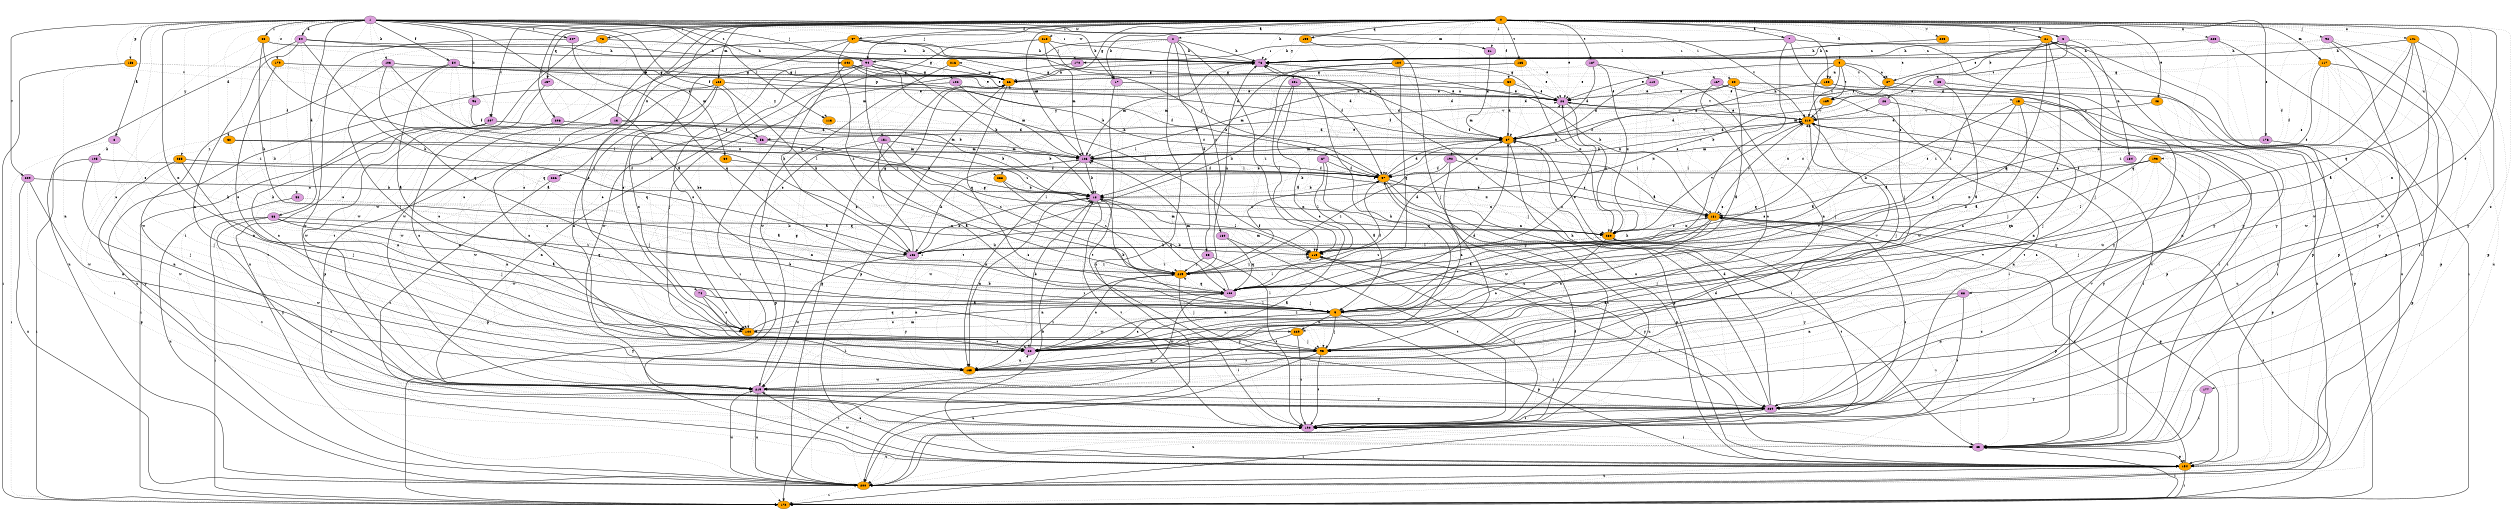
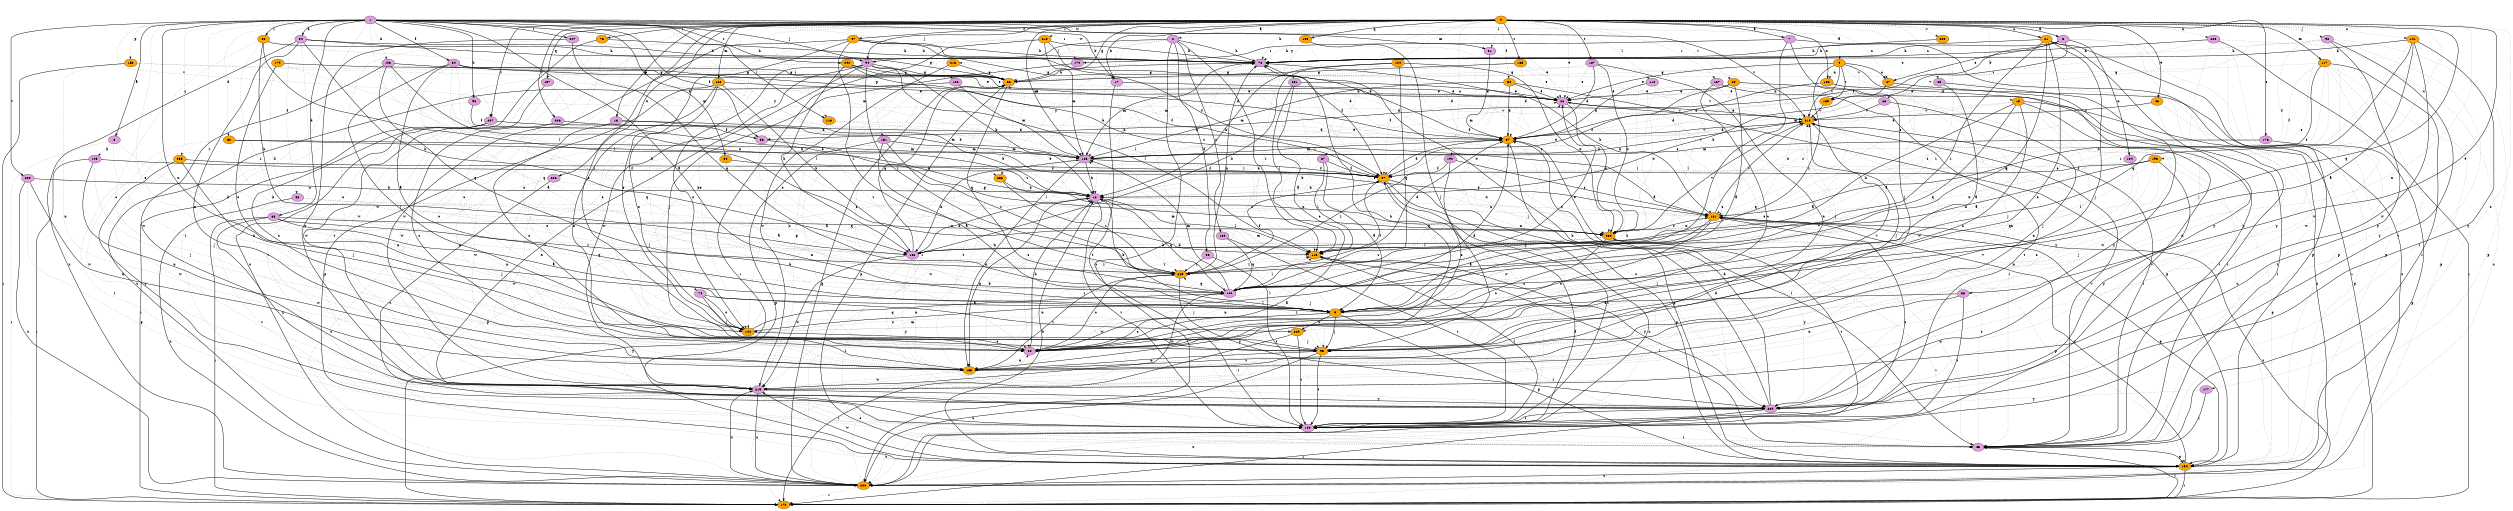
  strict digraph {
    node [fillcolor=plum style=filled]
    edge [style=bold]
    0 [fillcolor=orange]
    2
    4 [fillcolor=orange]
    5
    7
    13
    15 [fillcolor=orange]
    17
    21 [fillcolor=orange]
    23
    25
    38
    43 [fillcolor=orange]
    n14 [label=26]
    47 [fillcolor=orange]
    50 [fillcolor=orange]
    66 [fillcolor=orange]
    67
    74
    76
    78 [fillcolor=orange]
    80 [fillcolor=orange]
    81
    92
    94
    110
    113 [fillcolor=orange]
    117 [fillcolor=orange]
    122 [fillcolor=orange]
    124 [fillcolor=orange]
    126
    133 [fillcolor=orange]
    141 [fillcolor=orange]
    144 [fillcolor=orange]
    151
    155 [fillcolor=orange]
    157
    163
    167
    176
    177
    185 [fillcolor=orange]
    187
    192
    193 [fillcolor=orange]
    205 [fillcolor=orange]
    206
    207
    213 [fillcolor=orange]
    216 [fillcolor=orange]
    219
    225
    226
    229 [fillcolor=orange]
    231
    115 [fillcolor=orange]
    238 [fillcolor=orange]
    18
    35
    180
    200 [fillcolor=orange]
    9 [fillcolor=orange]
    27 [fillcolor=orange]
    210 [fillcolor=orange]
    249 [fillcolor=orange]
    189 [fillcolor=orange]
    56
    134
    154 [fillcolor=orange]
    239
    170
    95 [fillcolor=orange]
    172 [fillcolor=orange]
    28
    135 [fillcolor=orange]
    85
    106
    37 [fillcolor=orange]
    190
    230 [fillcolor=orange]
    181 [fillcolor=orange]
    57 [fillcolor=orange]
    1
    8
    30 [fillcolor=orange]
    32 [fillcolor=orange]
    33
    34
    53
    54
    83 [fillcolor=orange]
    96
    102
    103
    153 [fillcolor=orange]
    179 [fillcolor=orange]
    209
    235 [fillcolor=orange]
    242 [fillcolor=orange]
    247
    105
    0 -> 2 [label=a style=dotted]
    0 -> 4 [label=a style=dotted]
    0 -> 5 [label=a]
    0 -> 7 [label=a]
    0 -> 13 [label=b]
    0 -> 15 [label=b style=dotted]
    0 -> 17 [label=b]
    0 -> 21 [label=c]
    0 -> 23 [label=c style=dotted]
    0 -> 25 [label=c style=dotted]
    0 -> 38 [label=e]
    0 -> 43 [label=e]
    0 -> n14 [label=e style=dotted]
    0 -> 47 [label=f]
    0 -> 50 [label=f style=dotted]
    0 -> 66 [label=g]
    0 -> 67 [label=h style=dotted]
    0 -> 74 [label=h style=dotted]
    0 -> 76 [label=h style=dotted]
    0 -> 78 [label=i]
    0 -> 80 [label=i style=dotted]
    0 -> 81 [label=i style=dotted]
    0 -> 92 [label=j style=dotted]
    0 -> 94 [label=j]
    0 -> 110 [label=l style=dotted]
    0 -> 113 [label=l style=dotted]
    0 -> 117 [label=m]
    0 -> 122 [label=m]
    0 -> 124 [label=m style=dotted]
    0 -> 126 [label=m]
    0 -> 133 [label=n]
    0 -> 141 [label=o style=dotted]
    0 -> 144 [label=o]
    0 -> 151 [label=p style=dotted]
    0 -> 155 [label=q]
    0 -> 157 [label=q]
    0 -> 163 [label=q]
    0 -> 167 [label=r style=dotted]
    0 -> 176 [label=s]
    0 -> 177 [label=s style=dotted]
    0 -> 185 [label=t]
    0 -> 187 [label=t]
    0 -> 192 [label=u style=dotted]
    0 -> 193 [label=u style=dotted]
    0 -> 205 [label=v style=dotted]
    0 -> 206 [label=v]
    0 -> 207 [label=v]
    0 -> 213 [label=w style=dotted]
    0 -> 216 [label=w style=dotted]
    0 -> 219 [label=w style=dotted]
    0 -> 225 [label=x style=dotted]
    0 -> 226 [label=x]
    0 -> 229 [label=x style=dotted]
    0 -> 231 [label=y style=dotted]
    2 -> 76 [label=h]
    2 -> 94 [label=j]
    2 -> 144 [label=o style=dotted]
    2 -> 115 [label=l]
    2 -> 238 [label=y style=dotted]
    2 -> 18 [label=b style=dotted]
    2 -> 35 [label=d]
    2 -> 180 [label=s]
    2 -> 200 [label=u]
    4 -> n14 [label=e]
    4 -> 66 [label=g style=dotted]
    4 -> 133 [label=n style=dotted]
    4 -> 200 [label=u]
    4 -> 9 [label=a style=dotted]
    4 -> 27 [label=c]
    4 -> 210 [label=v]
    4 -> 249 [label=z]
    4 -> 189 [label=t]
    5 -> 76 [label=h]
    5 -> 27 [label=c]
    5 -> 189 [label=t]
    5 -> 56 [label=f]
    5 -> 134 [label=n]
    5 -> 154 [label=p style=dotted]
    5 -> 239 [label=y style=dotted]
    7 -> 115 [label=l]
    7 -> 189 [label=t style=dotted]
    7 -> 170 [label=r]
    7 -> 95 [label=j]
    7 -> 172 [label=r]
    13 -> 144 [label=o style=dotted]
    13 -> 18 [label=b]
    13 -> 56 [label=f]
    13 -> 28 [label=c]
    13 -> 135 [label=n style=dotted]
    15 -> 163 [label=q]
    15 -> 219 [label=w style=dotted]
    15 -> 9 [label=a style=dotted]
    15 -> 210 [label=v style=dotted]
    15 -> 95 [label=j style=dotted]
    15 -> 28 [label=c]
    15 -> 85 [label=i]
    15 -> 106 [label=k]
    15 -> 37 [label=d style=dotted]
    15 -> 190 [label=t]
    17 -> n14 [label=e]
    17 -> 115 [label=l style=dotted]
    17 -> 249 [label=z style=dotted]
    17 -> 172 [label=r style=dotted]
    17 -> 85 [label=i style=dotted]
    17 -> 190 [label=t]
    17 -> 230 [label=x style=dotted]
    21 -> 76 [label=h]
    21 -> 163 [label=q]
    21 -> 249 [label=z]
    21 -> 154 [label=p]
    21 -> 239 [label=y]
    21 -> 95 [label=j]
    21 -> 28 [label=c]
    23 -> 210 [label=v]
    23 -> 135 [label=n]
    23 -> 181 [label=s style=dotted]
    25 -> n14 [label=e style=dotted]
    25 -> 126 [label=m style=dotted]
    25 -> 9 [label=a]
    25 -> 239 [label=y]
    25 -> 85 [label=i style=dotted]
    25 -> 230 [label=x style=dotted]
    38 -> 9 [label=a]
    38 -> 135 [label=n]
    38 -> 190 [label=t]
    43 -> 210 [label=v]
    43 -> 154 [label=p style=dotted]
    43 -> 135 [label=n style=dotted]
    43 -> 181 [label=s style=dotted]
    n14 -> 210 [label=v]
    n14 -> 85 [label=i style=dotted]
    n14 -> 230 [label=x]
    47 -> 76 [label=h]
    47 -> 144 [label=o]
    47 -> 219 [label=w]
    47 -> 249 [label=z]
    47 -> 28 [label=c style=dotted]
    47 -> 37 [label=d]
    47 -> 57 [label=f]
    50 -> n14 [label=e]
    50 -> 126 [label=m]
    50 -> 210 [label=v style=dotted]
-   50 -> 154 [label=p style=dotted]
+   50 -> 154 [label=p]
    50 -> 95 [label=j style=dotted]
    50 -> 135 [label=n style=dotted]
    50 -> 37 [label=d]
    50 -> 57 [label=f style=dotted]
    66 -> n14 [label=e style=dotted]
    66 -> 76 [label=h]
    66 -> 163 [label=q]
    66 -> 154 [label=p]
    66 -> 190 [label=t style=dotted]
    67 -> 219 [label=w style=dotted]
    67 -> 115 [label=l]
    67 -> 18 [label=b style=dotted]
    67 -> 9 [label=a]
    67 -> 230 [label=x style=dotted]
    67 -> 57 [label=f]
    74 -> 144 [label=o]
    74 -> 9 [label=a]
    74 -> 239 [label=y style=dotted]
    74 -> 95 [label=j]
    76 -> 66 [label=g style=dotted]
    76 -> 126 [label=m]
    76 -> 18 [label=b style=dotted]
    76 -> 9 [label=a style=dotted]
    78 -> 76 [label=h]
    78 -> 144 [label=o style=dotted]
    78 -> 219 [label=w style=dotted]
    78 -> 200 [label=u]
    78 -> 28 [label=c style=dotted]
    78 -> 190 [label=t style=dotted]
    80 -> n14 [label=e]
    80 -> 126 [label=m style=dotted]
    80 -> 115 [label=l style=dotted]
    80 -> 200 [label=u]
    80 -> 9 [label=a]
    80 -> 239 [label=y style=dotted]
    80 -> 95 [label=j style=dotted]
    80 -> 57 [label=f]
    81 -> n14 [label=e style=dotted]
    81 -> 37 [label=d]
    92 -> 76 [label=h style=dotted]
    92 -> 219 [label=w style=dotted]
    92 -> 154 [label=p style=dotted]
    92 -> 239 [label=y]
    92 -> 85 [label=i style=dotted]
    92 -> 37 [label=d style=dotted]
    92 -> 190 [label=t]
    92 -> 181 [label=s style=dotted]
    92 -> 57 [label=f style=dotted]
    94 -> 66 [label=g]
    94 -> 144 [label=o]
    94 -> 219 [label=w]
    94 -> 115 [label=l]
    94 -> 18 [label=b]
    94 -> 249 [label=z]
    94 -> 190 [label=t]
    110 -> n14 [label=e style=dotted]
    110 -> 144 [label=o style=dotted]
    110 -> 115 [label=l style=dotted]
    110 -> 9 [label=a style=dotted]
    110 -> 28 [label=c style=dotted]
    110 -> 37 [label=d]
    110 -> 181 [label=s style=dotted]
    113 -> 219 [label=w style=dotted]
    113 -> 18 [label=b style=dotted]
    113 -> 249 [label=z style=dotted]
    113 -> 37 [label=d style=dotted]
    117 -> 66 [label=g style=dotted]
    117 -> 219 [label=w style=dotted]
    117 -> 249 [label=c style=dotted]
    117 -> 154 [label=p style=dotted]
    117 -> 239 [label=y style=dotted]
    117 -> 85 [label=i]
    117 -> 230 [label=x style=dotted]
    117 -> 181 [label=s]
    117 -> 57 [label=f style=dotted]
    122 -> n14 [label=e]
    122 -> 144 [label=o]
    122 -> 219 [label=w style=dotted]
    122 -> 18 [label=b style=dotted]
    122 -> 154 [label=p]
    122 -> 135 [label=n]
    122 -> 106 [label=k]
    124 -> 66 [label=g style=dotted]
    124 -> 163 [label=q]
    124 -> 18 [label=b]
    124 -> 200 [label=u style=dotted]
    124 -> 106 [label=k]
    124 -> 230 [label=x]
    124 -> 57 [label=f style=dotted]
    126 -> n14 [label=e style=dotted]
    126 -> 219 [label=w style=dotted]
    126 -> 18 [label=b]
    126 -> 210 [label=v]
    126 -> 28 [label=c style=dotted]
    126 -> 135 [label=n]
    126 -> 106 [label=k]
    126 -> 57 [label=f]
    133 -> n14 [label=e style=dotted]
    133 -> 95 [label=j style=dotted]
    133 -> 135 [label=n style=dotted]
    133 -> 85 [label=i]
    133 -> 37 [label=d]
    141 -> 76 [label=h]
    141 -> 163 [label=q]
    141 -> 219 [label=w]
    141 -> 9 [label=a]
    141 -> 249 [label=z style=dotted]
    141 -> 239 [label=y]
    144 -> 163 [label=q]
    144 -> 115 [label=l style=dotted]
    144 -> 18 [label=b style=dotted]
    144 -> 210 [label=v style=dotted]
    144 -> 28 [label=c]
    144 -> 37 [label=d]
    151 -> 126 [label=m]
    151 -> 115 [label=l style=dotted]
    151 -> 9 [label=a]
    151 -> 249 [label=z]
    151 -> 154 [label=p]
    151 -> 135 [label=n style=dotted]
    155 -> 76 [label=h style=dotted]
    155 -> 115 [label=l style=dotted]
    155 -> 249 [label=z style=dotted]
    155 -> 95 [label=j]
    155 -> 230 [label=x style=dotted]
    157 -> n14 [label=e style=dotted]
    157 -> 219 [label=w]
    157 -> 28 [label=c style=dotted]
    157 -> 190 [label=t style=dotted]
    163 -> n14 [label=e]
    163 -> 66 [label=g style=dotted]
    163 -> 126 [label=m]
    163 -> 219 [label=w]
    163 -> 115 [label=l style=dotted]
    163 -> 18 [label=b style=dotted]
    163 -> 9 [label=a style=dotted]
    163 -> 85 [label=i style=dotted]
    163 -> 190 [label=t style=dotted]
    163 -> 57 [label=f]
    167 -> n14 [label=e style=dotted]
    167 -> 219 [label=w style=dotted]
    167 -> 200 [label=u style=dotted]
    167 -> 28 [label=c]
    167 -> 190 [label=t]
    167 -> 230 [label=x style=dotted]
    176 -> 126 [label=m]
    176 -> 154 [label=p]
    177 -> 239 [label=y style=dotted]
    177 -> 85 [label=i]
    185 -> n14 [label=e style=dotted]
    185 -> 66 [label=g]
    185 -> 126 [label=m style=dotted]
    185 -> 37 [label=d style=dotted]
    185 -> 230 [label=x style=dotted]
    187 -> n14 [label=e style=dotted]
    187 -> 66 [label=g style=dotted]
    187 -> 135 [label=n]
    187 -> 37 [label=d]
    187 -> 230 [label=x]
    192 -> 163 [label=q style=dotted]
    192 -> 249 [label=z]
    192 -> 28 [label=c]
    192 -> 181 [label=s]
    192 -> 57 [label=f style=dotted]
    193 -> 163 [label=q style=dotted]
    193 -> 115 [label=l style=dotted]
    193 -> 154 [label=p style=dotted]
    193 -> 239 [label=y]
    193 -> 95 [label=j style=dotted]
    193 -> 106 [label=k]
    193 -> 230 [label=x style=dotted]
    193 -> 57 [label=f]
    205 -> 76 [label=h]
    205 -> 249 [label=z style=dotted]
    205 -> 181 [label=s style=dotted]
    206 -> 28 [label=c]
    206 -> 135 [label=n style=dotted]
    206 -> 37 [label=d]
    207 -> 126 [label=m]
    207 -> 172 [label=r]
    207 -> 28 [label=c]
    207 -> 37 [label=d style=dotted]
    213 -> 76 [label=h]
    213 -> 126 [label=m]
    213 -> 144 [label=o style=dotted]
    213 -> 115 [label=l style=dotted]
    213 -> 172 [label=r]
    213 -> 57 [label=f]
    216 -> 66 [label=g]
    216 -> 219 [label=w]
    216 -> 28 [label=c style=dotted]
    216 -> 85 [label=i style=dotted]
    219 -> 66 [label=g style=dotted]
    219 -> 200 [label=u]
    219 -> 210 [label=v style=dotted]
    219 -> 239 [label=y]
    225 -> 76 [label=h]
    225 -> 200 [label=u style=dotted]
    225 -> 210 [label=v style=dotted]
    225 -> 154 [label=p style=dotted]
    225 -> 239 [label=y style=dotted]
    225 -> 95 [label=j style=dotted]
    225 -> 172 [label=r]
    226 -> 219 [label=w style=dotted]
    226 -> 18 [label=b style=dotted]
    226 -> 200 [label=u style=dotted]
    226 -> 190 [label=t]
    229 -> 95 [label=j style=dotted]
    229 -> 172 [label=r]
    229 -> 190 [label=t]
    231 -> n14 [label=e]
    231 -> 115 [label=l]
    231 -> 200 [label=u style=dotted]
    231 -> 239 [label=y style=dotted]
    231 -> 28 [label=c]
    231 -> 37 [label=d style=dotted]
    115 -> 249 [label=z style=dotted]
    115 -> 239 [label=y]
    115 -> 135 [label=n style=dotted]
    115 -> 37 [label=d]
    238 -> 18 [label=b style=dotted]
    238 -> 249 [label=z]
    238 -> 154 [label=p style=dotted]
    238 -> 230 [label=x]
    18 -> 76 [label=h style=dotted]
    18 -> 163 [label=q]
    18 -> 115 [label=l]
    18 -> 135 [label=n]
    18 -> 190 [label=t]
    18 -> 181 [label=s style=dotted]
    35 -> 249 [label=z]
    35 -> 95 [label=j style=dotted]
    35 -> 135 [label=n style=dotted]
    35 -> 190 [label=t]
    180 -> 163 [label=q]
    180 -> 106 [label=k style=dotted]
    180 -> 190 [label=t]
    200 -> 66 [label=g]
    200 -> 126 [label=m style=dotted]
    200 -> 219 [label=w]
    200 -> 172 [label=r style=dotted]
    200 -> 28 [label=c style=dotted]
    200 -> 57 [label=f]
    9 -> 126 [label=m style=dotted]
    9 -> 144 [label=o style=dotted]
    9 -> 229 [label=x]
    9 -> 18 [label=b]
    9 -> 154 [label=p]
    9 -> 95 [label=j]
    9 -> 28 [label=c]
    9 -> 85 [label=i style=dotted]
    27 -> 18 [label=b]
    27 -> 85 [label=i]
    210 -> n14 [label=e]
    210 -> 76 [label=h style=dotted]
    210 -> 163 [label=q style=dotted]
    210 -> 95 [label=j]
    210 -> 85 [label=i]
    210 -> 37 [label=d style=dotted]
    249 -> n14 [label=e style=dotted]
    249 -> 76 [label=h]
    249 -> 126 [label=m style=dotted]
    249 -> 163 [label=q style=dotted]
    249 -> 219 [label=w style=dotted]
    249 -> 239 [label=y]
    249 -> 95 [label=j style=dotted]
    249 -> 28 [label=c]
    249 -> 57 [label=f]
    189 -> 18 [label=b style=dotted]
    189 -> 9 [label=a style=dotted]
    189 -> 210 [label=v]
    189 -> 37 [label=d style=dotted]
    56 -> 126 [label=m style=dotted]
    56 -> 9 [label=a style=dotted]
    56 -> 95 [label=j style=dotted]
    56 -> 135 [label=n style=dotted]
    56 -> 181 [label=s]
    134 -> 28 [label=c style=dotted]
    134 -> 135 [label=n style=dotted]
    134 -> 57 [label=f style=dotted]
    154 -> 219 [label=w]
    154 -> 18 [label=b]
    154 -> 200 [label=u]
    154 -> 172 [label=r]
    154 -> 181 [label=s]
    239 -> 76 [label=h]
    239 -> 200 [label=u style=dotted]
    239 -> 172 [label=r]
    239 -> 37 [label=d]
    239 -> 190 [label=t]
    170 -> 66 [label=g style=dotted]
    170 -> 95 [label=j]
    170 -> 37 [label=d style=dotted]
    95 -> 200 [label=u]
    95 -> 210 [label=v]
    95 -> 249 [label=z style=dotted]
    95 -> 135 [label=n]
    95 -> 190 [label=t]
    172 -> 85 [label=i]
    172 -> 181 [label=s]
    28 -> 115 [label=l style=dotted]
    28 -> 18 [label=b]
    28 -> 135 [label=n style=dotted]
    135 -> 76 [label=h]
    135 -> 219 [label=w style=dotted]
    135 -> 18 [label=b style=dotted]
    135 -> 249 [label=z]
    85 -> 115 [label=l]
    85 -> 210 [label=v]
    85 -> 154 [label=p]
    85 -> 37 [label=d style=dotted]
    85 -> 230 [label=x style=dotted]
    85 -> 181 [label=s style=dotted]
    106 -> 66 [label=g]
    106 -> 219 [label=w]
    106 -> 18 [label=b]
    106 -> 249 [label=z style=dotted]
    106 -> 239 [label=y style=dotted]
    106 -> 135 [label=n style=dotted]
    106 -> 85 [label=i style=dotted]
    37 -> 126 [label=m]
    37 -> 18 [label=b style=dotted]
    37 -> 210 [label=v]
    37 -> 154 [label=p]
    37 -> 85 [label=i]
    190 -> 115 [label=l]
    190 -> 200 [label=u style=dotted]
    190 -> 85 [label=i style=dotted]
    190 -> 181 [label=s]
    230 -> 115 [label=l style=dotted]
    230 -> 210 [label=v]
    230 -> 249 [label=z style=dotted]
    230 -> 154 [label=p style=dotted]
    230 -> 239 [label=y style=dotted]
    230 -> 172 [label=r style=dotted]
    230 -> 28 [label=c]
    230 -> 106 [label=k style=dotted]
    230 -> 190 [label=t]
    230 -> 181 [label=s]
    181 -> 76 [label=h]
    181 -> 9 [label=a]
    181 -> 210 [label=v]
    181 -> 154 [label=p]
    181 -> 95 [label=j style=dotted]
    181 -> 28 [label=c]
    181 -> 106 [label=k style=dotted]
    181 -> 230 [label=x style=dotted]
    57 -> 18 [label=b style=dotted]
    57 -> 200 [label=u]
    57 -> 154 [label=p]
    57 -> 37 [label=d]
    57 -> 190 [label=t]
    57 -> 230 [label=x style=dotted]
    1 -> 17 [label=b]
    1 -> 81 [label=i]
    1 -> 94 [label=j]
    1 -> 113 [label=l]
    1 -> 144 [label=o style=dotted]
    1 -> 207 [label=v style=dotted]
    1 -> 229 [label=x]
    1 -> 115 [label=l style=dotted]
    1 -> 238 [label=y style=dotted]
    1 -> 9 [label=a]
    1 -> 27 [label=c style=dotted]
    1 -> 210 [label=v]
    1 -> 249 [label=z style=dotted]
    1 -> 56 [label=f]
    1 -> 170 [label=r style=dotted]
    1 -> 85 [label=i style=dotted]
    1 -> 8 [label=a]
    1 -> 30 [label=d]
    1 -> 32 [label=d style=dotted]
    1 -> 33 [label=d]
    1 -> 34 [label=d]
    1 -> 53 [label=f style=dotted]
    1 -> 54 [label=f]
    1 -> 83 [label=i]
    1 -> 96 [label=k]
    1 -> 102 [label=k style=dotted]
    1 -> 103 [label=k style=dotted]
    1 -> 153 [label=p style=dotted]
-   1 -> 179 [label=s style=dotted]
    1 -> 209 [label=v]
    1 -> 235 [label=y style=dotted]
    1 -> 242 [label=z]
    1 -> 247 [label=z]
    8 -> 95 [label=j style=dotted]
    8 -> 172 [label=r style=dotted]
    8 -> 106 [label=k style=dotted]
    8 -> 105 [label=k style=dotted]
    30 -> 163 [label=q style=dotted]
    30 -> 9 [label=a style=dotted]
    30 -> 135 [label=n style=dotted]
    30 -> 57 [label=f]
    32 -> 126 [label=m]
    32 -> 219 [label=w style=dotted]
    32 -> 18 [label=b]
    32 -> 85 [label=i style=dotted]
    32 -> 106 [label=k style=dotted]
    33 -> 163 [label=q style=dotted]
    33 -> 219 [label=w style=dotted]
    33 -> 9 [label=a]
    33 -> 249 [label=z]
    33 -> 239 [label=y]
    33 -> 172 [label=r]
    33 -> 190 [label=t style=dotted]
    33 -> 230 [label=x]
    34 -> 66 [label=g]
    34 -> 76 [label=h]
    34 -> 144 [label=o style=dotted]
    34 -> 200 [label=u]
    34 -> 135 [label=n]
    34 -> 106 [label=k]
    53 -> 200 [label=u]
    53 -> 95 [label=j style=dotted]
    53 -> 106 [label=k style=dotted]
    53 -> 181 [label=s style=dotted]
    54 -> 66 [label=g]
    54 -> 163 [label=q style=dotted]
    54 -> 115 [label=l style=dotted]
    54 -> 9 [label=a]
    54 -> 95 [label=j]
    54 -> 37 [label=d style=dotted]
    54 -> 230 [label=x style=dotted]
    54 -> 57 [label=f]
    83 -> 76 [label=h]
    83 -> 126 [label=m style=dotted]
    83 -> 115 [label=l]
    83 -> 249 [label=z style=dotted]
    83 -> 28 [label=c style=dotted]
    83 -> 106 [label=k]
    96 -> 163 [label=q style=dotted]
    96 -> 18 [label=b]
    96 -> 210 [label=v style=dotted]
    96 -> 135 [label=n style=dotted]
    102 -> n14 [label=e style=dotted]
    102 -> 126 [label=m]
    102 -> 200 [label=u]
    102 -> 181 [label=s style=dotted]
    103 -> 66 [label=g style=dotted]
    103 -> 163 [label=q]
    103 -> 219 [label=w]
    103 -> 249 [label=z style=dotted]
    103 -> 37 [label=d]
    103 -> 230 [label=x]
    153 -> n14 [label=e style=dotted]
    153 -> 66 [label=g style=dotted]
    153 -> 172 [label=r]
    153 -> 135 [label=n style=dotted]
    179 -> 66 [label=g]
    179 -> 144 [label=o]
    179 -> 106 [label=k style=dotted]
    179 -> 57 [label=f style=dotted]
    209 -> 18 [label=b]
    209 -> 200 [label=u]
    209 -> 154 [label=p style=dotted]
    209 -> 135 [label=n]
    235 -> 219 [label=w style=dotted]
    235 -> 239 [label=y]
    235 -> 95 [label=j]
    235 -> 57 [label=f]
    242 -> n14 [label=e]
    242 -> 66 [label=g]
    242 -> 9 [label=a style=dotted]
    242 -> 106 [label=k]
    242 -> 181 [label=s]
    247 -> 76 [label=h style=dotted]
    247 -> 126 [label=m style=dotted]
    247 -> 163 [label=q]
    247 -> 239 [label=y]
    247 -> 28 [label=c style=dotted]
    105 -> 95 [label=j style=dotted]
    105 -> 172 [label=r]
    105 -> 135 [label=n]
    105 -> 57 [label=f]
  }
